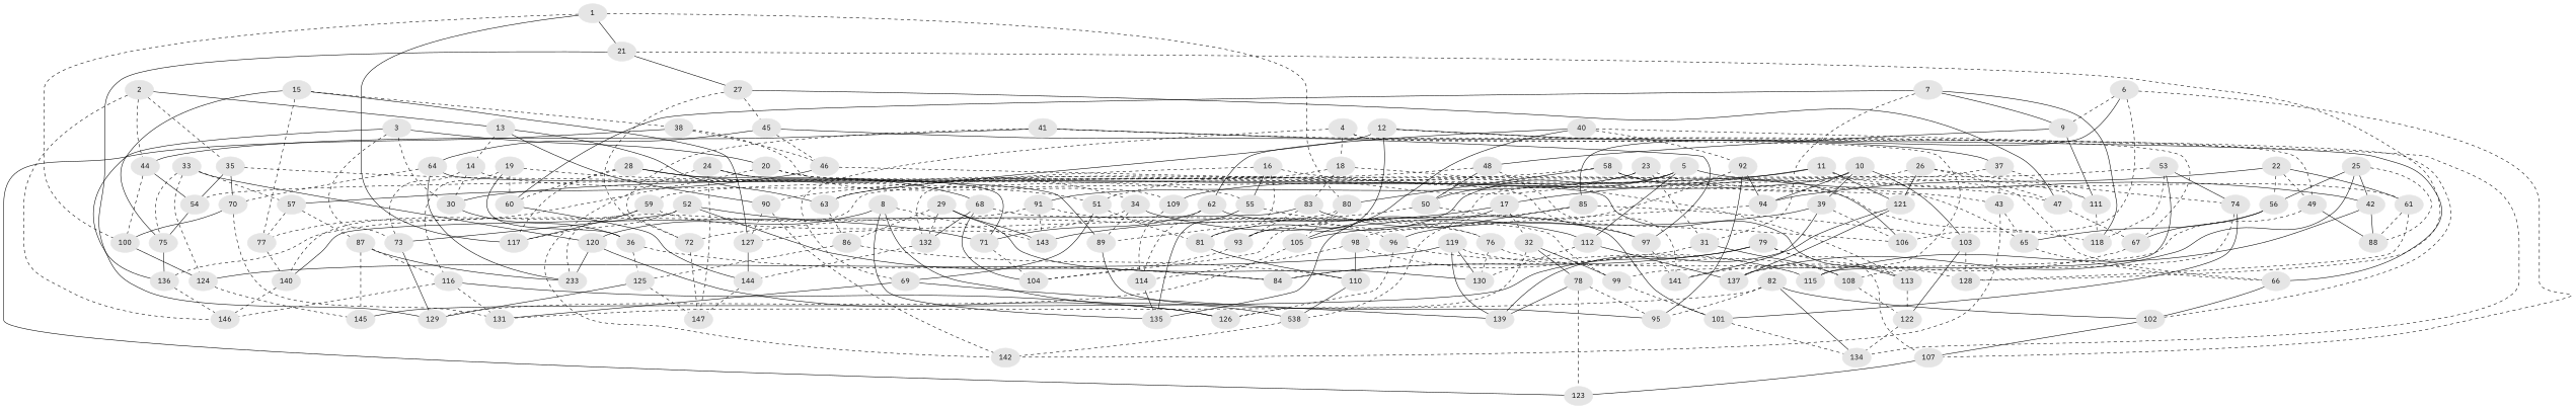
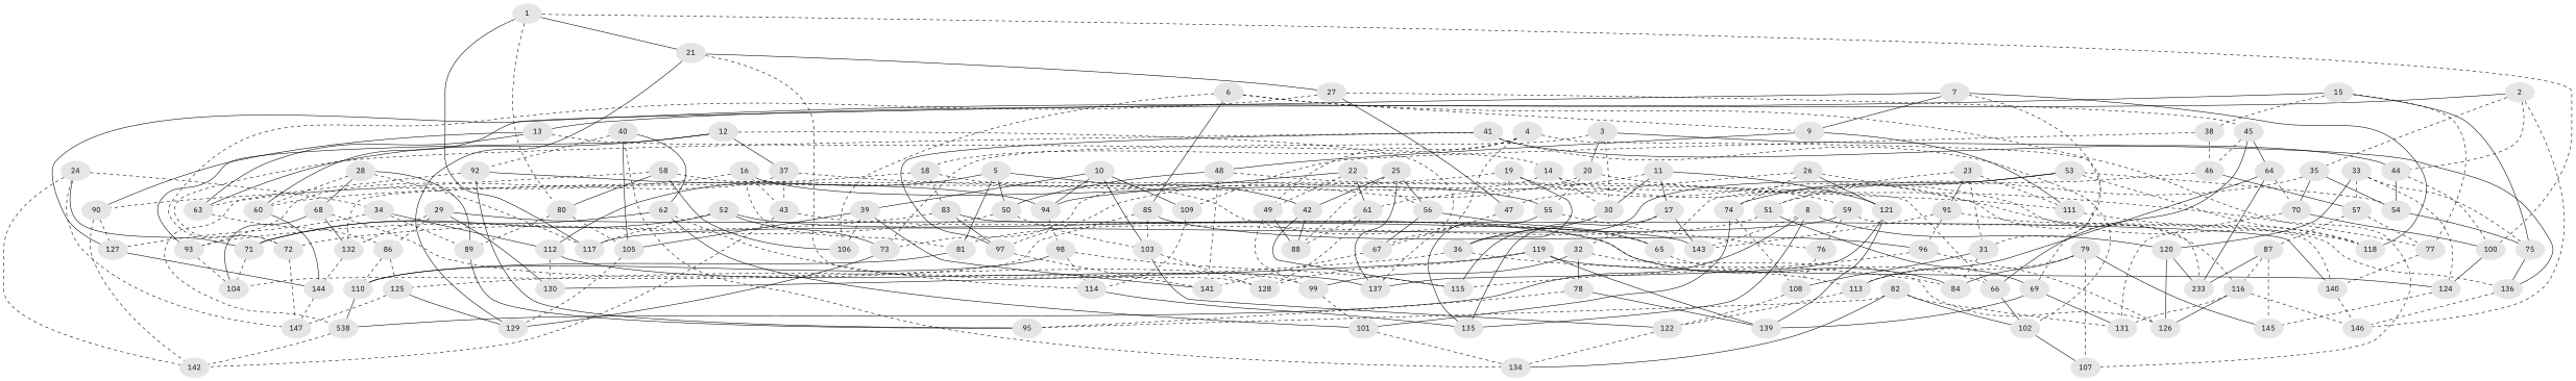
  graph {
    fontname="IBM Plex Sans"
    node [color=gray90 fontname="IBM Plex Sans" style=filled]
    edge [fontname="IBM Plex Sans" style=dashed]
    1
    21
    80
    100
    117
    27
    128
    129
    89
    105
    124
    2
    13
    35
    44
    146
    63
    14
    90
    51
    54
    70
    3
    20
    30
    73
    136
    77
    55
    97
    36
    4
    18
    49
    69
    137
    83
    113
    132
    88
    99
    131
    139
    5
    42
    50
    81
    112
    115
    106
    72
    110
    130
    6
    9
    85
    107
    48
    111
    103
    104
    96
-   123
    7
    31
    60
    118
    84
    108
    144
    8
    120
    135
    n74 [label=538]
    143
    n76 [label=233]
    126
    142
    141
    59
    10
    39
    94
    109
    98
    122
    114
    11
    17
    61
    121
    32
    12
    37
    67
    93
    43
    86
    127
    15
    38
    75
    46
    140
    16
    65
    76
    78
    19
    47
    116
    125
    45
    22
    56
    23
    91
    24
    34
    71
    147
    25
    26
    74
    101
    64
    66
    28
    68
    95
    29
    33
    57
    87
    145
    40
    62
    92
    134
    41
    102
    52
    53
    58
    79
    82
    119
    1 -- 21 [style=solid]
    1 -- 80
    1 -- 100
    1 -- 117 [style=solid]
    21 -- 27 [style=solid]
    21 -- 128
    21 -- 129 [style=solid]
    80 -- 89
    80 -- 105
    100 -- 124 [style=solid]
    27 -- 72
    27 -- 47 [style=solid]
    27 -- 45
    89 -- 95 [style=solid]
    105 -- 129
    124 -- 145
    2 -- 13 [style=solid]
    2 -- 35
    2 -- 44
    2 -- 146
    13 -- 63 [style=solid]
    13 -- 14
    13 -- 90 [style=solid]
    35 -- 51
    35 -- 54 [style=solid]
    35 -- 70 [style=solid]
    44 -- 100
    44 -- 54 [style=solid]
    63 -- 86
    14 -- 30
    14 -- 73
    14 -- 118
    90 -- 142
    90 -- 127
    51 -- 69 [style=solid]
    51 -- 81
    54 -- 75 [style=solid]
    70 -- 100 [style=solid]
    70 -- 131
    3 -- 20 [style=solid]
    3 -- 30
    3 -- 73
    3 -- 136 [style=solid]
    20 -- 77
    20 -- 55
    20 -- 97
    30 -- 36 [style=solid]
    73 -- 129 [style=solid]
    136 -- 146
    77 -- 140
    55 -- 135 [style=solid]
    55 -- 76
    97 -- 141
    36 -- 84
    36 -- 125
    4 -- 18
    4 -- 49
    4 -- 69
    4 -- 137
    18 -- 83
    18 -- 113
    18 -- 132
    49 -- 88 [style=solid]
    49 -- 99
    69 -- 131 [style=solid]
    69 -- 139 [style=solid]
    83 -- 97 [style=solid]
    83 -- 93
    83 -- 140 [style=solid]
    113 -- 122
    132 -- 144
    99 -- 101
    5 -- 42 [style=solid]
    5 -- 50 [style=solid]
    5 -- 81 [style=solid]
    5 -- 112 [style=solid]
    42 -- 88 [style=solid]
    42 -- 115 [style=solid]
-   50 -- 106
+   50 -- 103
    50 -- 72
    81 -- 110 [style=solid]
    112 -- 137 [style=solid]
    112 -- 130
    72 -- 147
    110 -- n74 [style=solid]
    6 -- 106
    6 -- 9
    6 -- 85 [style=solid]
    6 -- 107
    9 -- 48 [style=solid]
    9 -- 111 [style=solid]
    85 -- 103
    85 -- 104
    85 -- 96 [style=solid]
-   107 -- 123 [style=solid]
    48 -- 50 [style=solid]
    48 -- 141
    48 -- 59
    111 -- 118
    103 -- 128
    103 -- 122 [style=solid]
    96 -- 115
    96 -- 126
    7 -- 9 [style=solid]
    7 -- 31
    7 -- 60 [style=solid]
    7 -- 118 [style=solid]
    31 -- 84
    31 -- 108 [style=solid]
    60 -- 144 [style=solid]
    108 -- 122
    144 -- 147
    8 -- 120 [style=solid]
    8 -- 135 [style=solid]
    8 -- n74 [style=solid]
    8 -- 143
    120 -- n76 [style=solid]
    120 -- 126 [style=solid]
    n74 -- 142
    59 -- 117 [style=solid]
    59 -- 140
    59 -- 76
    10 -- 103 [style=solid]
    10 -- 39 [style=solid]
    10 -- 94 [style=solid]
    10 -- 109 [style=solid]
    39 -- 105 [style=solid]
    39 -- 106
    39 -- 141 [style=solid]
    94 -- 98
    109 -- 114
    98 -- 115
    98 -- 110 [style=solid]
    98 -- 114
    122 -- 134
    114 -- 135 [style=solid]
    11 -- 30 [style=solid]
    11 -- 17 [style=solid]
    11 -- 61
    11 -- 121 [style=solid]
    17 -- 135 [style=solid]
    17 -- 143 [style=solid]
    17 -- 32
    61 -- 128
    61 -- 88
    121 -- 137 [style=solid]
    121 -- 139 [style=solid]
    32 -- 99 [style=solid]
    32 -- 126
    32 -- 78 [style=solid]
    12 -- 63 [style=solid]
    12 -- 37 [style=solid]
    12 -- 67
    12 -- 93 [style=solid]
    37 -- 111
    37 -- 93
    37 -- 43
    67 -- 141
    93 -- 104
    43 -- 142
    43 -- 65
    86 -- 110
    86 -- 125
    127 -- 144 [style=solid]
    15 -- 77
    15 -- 127 [style=solid]
    15 -- 38
    15 -- 75 [style=solid]
-   38 -- 123 [style=solid]
    38 -- 109
    38 -- 46
    75 -- 136 [style=solid]
    46 -- 65
    46 -- 57 [style=solid]
    140 -- 146
    16 -- 63
    16 -- 55 [style=solid]
    16 -- 81
    16 -- 43
    65 -- 66
-   76 -- 130
    76 -- 108
    78 -- 139 [style=solid]
-   78 -- 123
    78 -- 95
    19 -- 36 [style=solid]
    19 -- 60
    19 -- 47
    19 -- 116
    47 -- 67
    116 -- 146
    116 -- 131
    116 -- 126 [style=solid]
    125 -- 129 [style=solid]
    125 -- 147
    45 -- 46
    45 -- 64 [style=solid]
    45 -- 66 [style=solid]
    22 -- 49
    22 -- 94 [style=solid]
    22 -- 61 [style=solid]
    22 -- 56
    56 -- 67 [style=solid]
    56 -- 65 [style=solid]
    23 -- 51
    23 -- 111
    23 -- 31
    23 -- 91 [style=solid]
    91 -- 136
    91 -- 96
    91 -- 143
    24 -- 142
    24 -- 34
    24 -- 71 [style=solid]
    24 -- 147
    34 -- 89
    34 -- 112 [style=solid]
    34 -- 127
    71 -- 104
    25 -- 137 [style=solid]
    25 -- 88
    25 -- 42 [style=solid]
    25 -- 56 [style=solid]
    26 -- n76
    26 -- 121 [style=solid]
    26 -- 47
    26 -- 74
    74 -- 108
    74 -- 101 [style=solid]
    101 -- 134
    64 -- 70
    64 -- 113 [style=solid]
    64 -- n76 [style=solid]
    66 -- 102 [style=solid]
    28 -- 117
    28 -- 89 [style=solid]
    28 -- 60
    28 -- 68 [style=solid]
    68 -- 132 [style=solid]
    68 -- 99
    68 -- 104 [style=solid]
    29 -- 132
    29 -- 130 [style=solid]
    29 -- 143 [style=solid]
    29 -- 86
    33 -- 124
    33 -- 120 [style=solid]
    33 -- 75
    33 -- 57
    57 -- 77
    57 -- 87
    87 -- n76 [style=solid]
    87 -- 116
    87 -- 145
    40 -- 105 [style=solid]
    40 -- 62 [style=solid]
    40 -- 92
    40 -- 134
    62 -- 114
    62 -- 71 [style=solid]
    62 -- 101 [style=solid]
    92 -- n74
    92 -- 94 [style=solid]
    92 -- 95 [style=solid]
    41 -- 44 [style=solid]
    41 -- 97 [style=solid]
    41 -- 72
    41 -- 102
    102 -- 107 [style=solid]
    52 -- 117
    52 -- 73 [style=solid]
    52 -- 84 [style=solid]
    52 -- 71 [style=solid]
    53 -- 54
    53 -- 115 [style=solid]
    53 -- 118
    53 -- 74 [style=solid]
    58 -- 80 [style=solid]
    58 -- 90
    58 -- 106 [style=solid]
    58 -- 66
    79 -- 113
    79 -- 107
    79 -- 84 [style=solid]
    79 -- 145 [style=solid]
    82 -- 131
    82 -- 95
    82 -- 134 [style=solid]
    82 -- 102 [style=solid]
    119 -- 128
    119 -- 124 [style=solid]
    119 -- 139 [style=solid]
    119 -- 130 [style=solid]
  }
